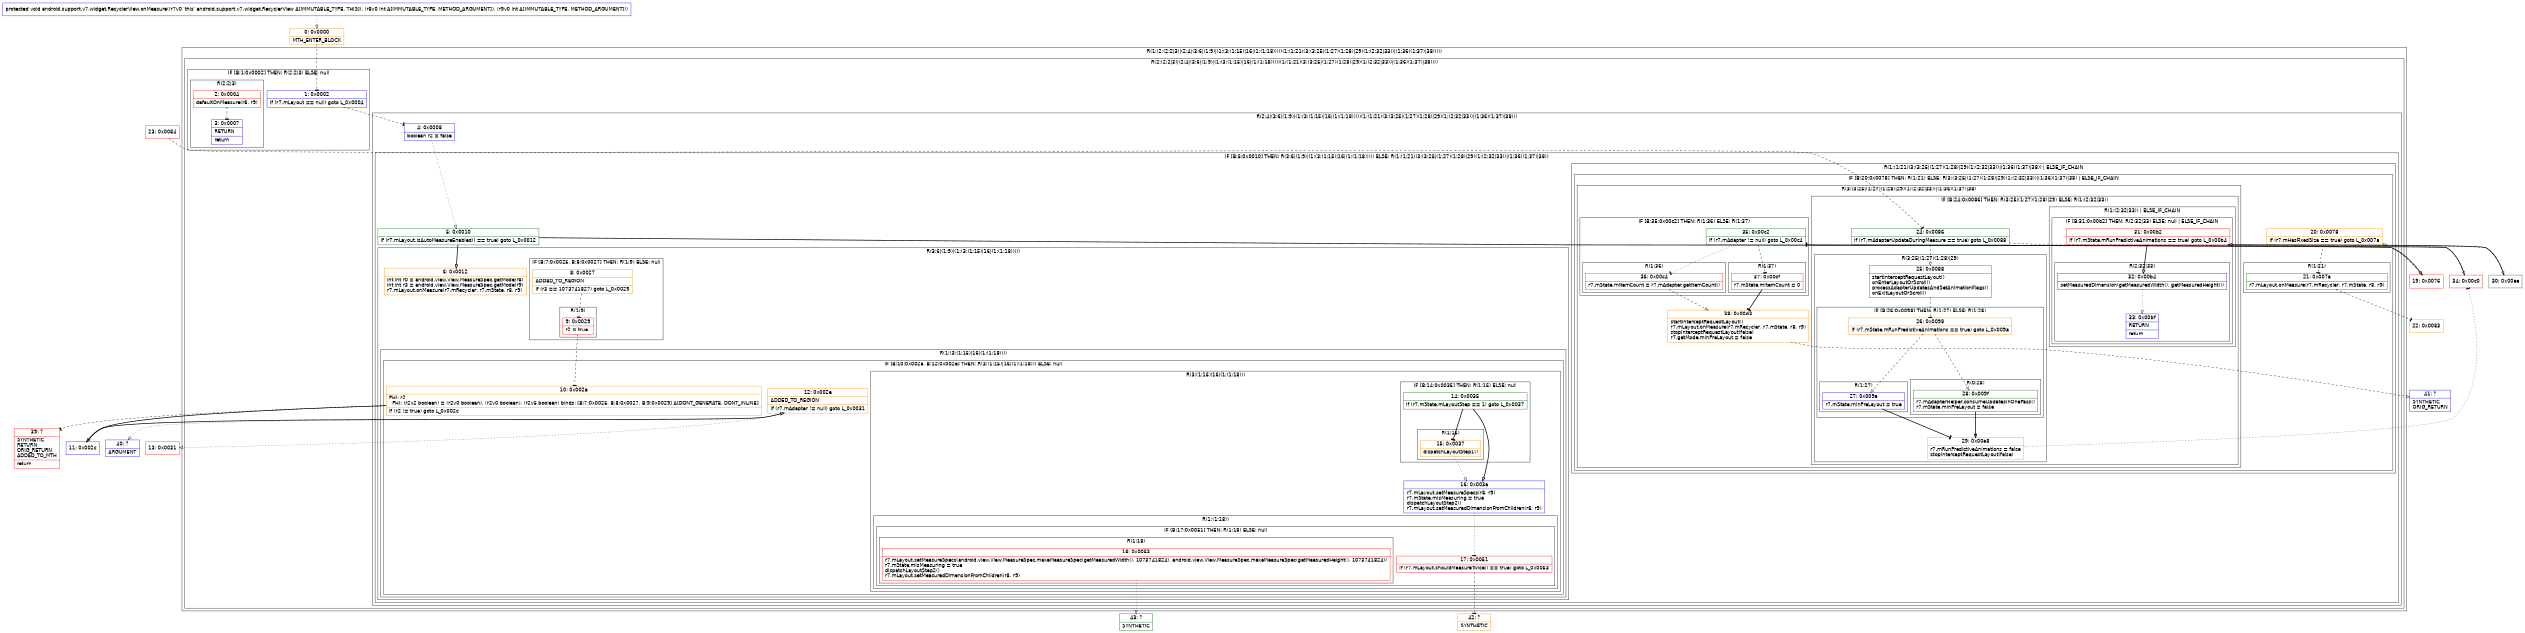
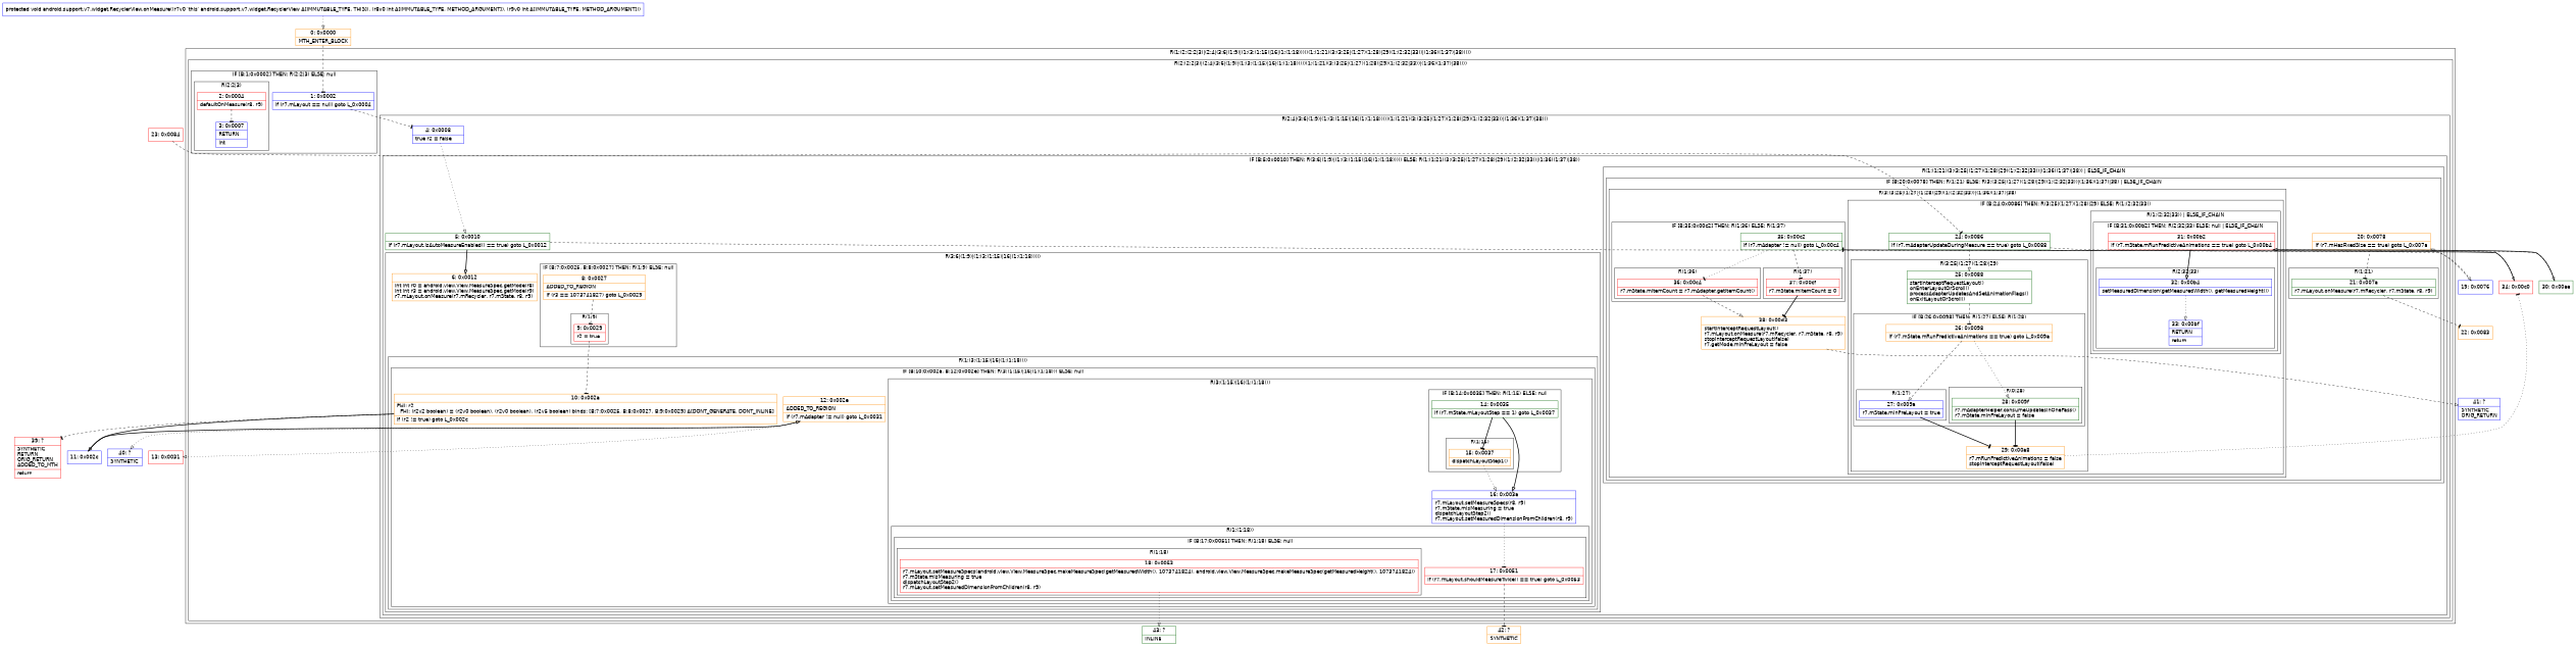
  digraph {
    fontname="DejaVu Sans"
    node [color=red fontname="DejaVu Sans" shape=record]
    edge [arrowhead=onormal fontname="DejaVu Sans" style=dashed]
    n1 [label="{2\:\ 0x0004|defaultOnMeasure(r8, r9)\l}"]
-   n2 [color=blue label="{3\:\ 0x0007|RETURN\l|return\l}"]
+   n2 [color=blue label="{3\:\ 0x0007|RETURN\l|int\l}"]
    n3 [color=blue label="{1\:\ 0x0002|if (r7.mLayout == null) goto L_0x0004\l}"]
    n4 [label="{9\:\ 0x0029|r2 = true\l}"]
    n5 [color=darkorange label="{8\:\ 0x0027|ADDED_TO_REGION\l|if (r3 == 1073741827) goto L_0x0029\l}"]
    n6 [color=darkorange label="{15\:\ 0x0037|dispatchLayoutStep1()\l}"]
    n7 [color=darkgreen label="{14\:\ 0x0035|if (r7.mState.mLayoutStep == 1) goto L_0x0037\l}"]
    n8 [label="{18\:\ 0x0053|r7.mLayout.setMeasureSpecs(android.view.View.MeasureSpec.makeMeasureSpec(getMeasuredWidth(), 1073741824), android.view.View.MeasureSpec.makeMeasureSpec(getMeasuredHeight(), 1073741824))\lr7.mState.mIsMeasuring = true\ldispatchLayoutStep2()\lr7.mLayout.setMeasuredDimensionFromChildren(r8, r9)\l}"]
    n9 [label="{17\:\ 0x0051|if (r7.mLayout.shouldMeasureTwice() == true) goto L_0x0053\l}"]
    n10 [color=blue label="{16\:\ 0x003a|r7.mLayout.setMeasureSpecs(r8, r9)\lr7.mState.mIsMeasuring = true\ldispatchLayoutStep2()\lr7.mLayout.setMeasuredDimensionFromChildren(r8, r9)\l}"]
    n11 [color=darkorange label="{10\:\ 0x002a|PHI: r2 \l  PHI: (r2v2 boolean) = (r2v0 boolean), (r2v0 boolean), (r2v5 boolean) binds: [B:7:0x0025, B:8:0x0027, B:9:0x0029] A[DONT_GENERATE, DONT_INLINE]\l|if (r2 != true) goto L_0x002c\l}"]
    n12 [color=darkorange label="{12\:\ 0x002e|ADDED_TO_REGION\l|if (r7.mAdapter != null) goto L_0x0031\l}"]
    n13 [color=darkorange label="{6\:\ 0x0012|int int r0 = android.view.View.MeasureSpec.getMode(r8)\lint int r3 = android.view.View.MeasureSpec.getMode(r9)\lr7.mLayout.onMeasure(r7.mRecycler, r7.mState, r8, r9)\l}"]
    n14 [color=darkgreen label="{21\:\ 0x007a|r7.mLayout.onMeasure(r7.mRecycler, r7.mState, r8, r9)\l}"]
    n15 [color=blue label="{27\:\ 0x009a|r7.mState.mInPreLayout = true\l}"]
    n16 [color=darkgreen label="{28\:\ 0x009f|r7.mAdapterHelper.consumeUpdatesInOnePass()\lr7.mState.mInPreLayout = false\l}"]
    n17 [color=darkorange label="{26\:\ 0x0098|if (r7.mState.mRunPredictiveAnimations == true) goto L_0x009a\l}"]
    n18 [color=darkgreen label="{25\:\ 0x0088|startInterceptRequestLayout()\lonEnterLayoutOrScroll()\lprocessAdapterUpdatesAndSetAnimationFlags()\lonExitLayoutOrScroll()\l}"]
    n19 [color=darkorange label="{29\:\ 0x00a8|r7.mRunPredictiveAnimations = false\lstopInterceptRequestLayout(false)\l}"]
    n20 [color=blue label="{32\:\ 0x00b4|setMeasuredDimension(getMeasuredWidth(), getMeasuredHeight())\l}"]
    n21 [color=blue label="{33\:\ 0x00bf|RETURN\l|return\l}"]
    n22 [label="{31\:\ 0x00b2|if (r7.mState.mRunPredictiveAnimations == true) goto L_0x00b4\l}"]
    n23 [color=darkgreen label="{24\:\ 0x0086|if (r7.mAdapterUpdateDuringMeasure == true) goto L_0x0088\l}"]
    n24 [label="{36\:\ 0x00c4|r7.mState.mItemCount = r7.mAdapter.getItemCount()\l}"]
    n25 [label="{37\:\ 0x00cf|r7.mState.mItemCount = 0\l}"]
    n26 [color=darkgreen label="{35\:\ 0x00c2|if (r7.mAdapter != null) goto L_0x00c4\l}"]
    n27 [color=darkorange label="{38\:\ 0x00d3|startInterceptRequestLayout()\lr7.mLayout.onMeasure(r7.mRecycler, r7.mState, r8, r9)\lstopInterceptRequestLayout(false)\lr7.getMode.mInPreLayout = false\l}"]
    n28 [color=darkorange label="{20\:\ 0x0078|if (r7.mHasFixedSize == true) goto L_0x007a\l}"]
    n29 [color=darkgreen label="{5\:\ 0x0010|if (r7.mLayout.isAutoMeasureEnabled() == true) goto L_0x0012\l}"]
-   n30 [color=blue label="{4\:\ 0x0008|boolean r2 = false\l}"]
-   n31 [color=darkgreen label="{43\:\ ?|SYNTHETIC\l}"]
+   n30 [color=blue label="{4\:\ 0x0008|true r2 = false\l}"]
+   n31 [color=darkgreen label="{43\:\ ?|INLINE\l}"]
    n32 [color=darkorange label="{42\:\ ?|SYNTHETIC\l}"]
    n33 [color=blue label="{11\:\ 0x002c}"]
    n34 [label="{39\:\ ?|SYNTHETIC\lRETURN\lORIG_RETURN\lADDED_TO_MTH\l|return\l}"]
    n35 [label="{13\:\ 0x0031}"]
-   n36 [color=blue label="{40\:\ ?|ARGUMENT\l}"]
+   n36 [color=blue label="{40\:\ ?|SYNTHETIC\l}"]
    n37 [color=darkorange label="{22\:\ 0x0083}"]
    n38 [label="{34\:\ 0x00c0}"]
    n39 [color=darkgreen label="{30\:\ 0x00ae}"]
    n40 [color=blue label="{41\:\ ?|SYNTHETIC\lORIG_RETURN\l}"]
-   n41 [label="{19\:\ 0x0076}"]
+   n41 [color=blue label="{19\:\ 0x0076}"]
    n42 [label="{23\:\ 0x0084}"]
    n43 [color=darkorange label="{0\:\ 0x0000|MTH_ENTER_BLOCK\l}"]
    n44 [color=blue label="{protected void android.support.v7.widget.RecyclerView.onMeasure((r7v0 'this' android.support.v7.widget.RecyclerView A[IMMUTABLE_TYPE, THIS]), (r8v0 int A[IMMUTABLE_TYPE, METHOD_ARGUMENT]), (r9v0 int A[IMMUTABLE_TYPE, METHOD_ARGUMENT])) }"]
    subgraph cluster_1 {
      label="R(1:(2:(2:2|3)|(2:4|(3:6|(1:9)|(1:(3:(1:15)|16|(1:(1:18)))))(1:(1:21)(3:(3:25|(1:27)(1:28)|29)(1:(2:32|33))|(1:36)(1:37)|38)))))"
      subgraph cluster_2 {
        label="R(2:(2:2|3)|(2:4|(3:6|(1:9)|(1:(3:(1:15)|16|(1:(1:18)))))(1:(1:21)(3:(3:25|(1:27)(1:28)|29)(1:(2:32|33))|(1:36)(1:37)|38))))"
        subgraph cluster_3 {
          label="IF [B:1:0x0002] THEN: R(2:2|3) ELSE: null"
          n3
          subgraph cluster_4 {
            label="R(2:2|3)"
            n1
            n2
          }
        }
        subgraph cluster_5 {
          label="R(2:4|(3:6|(1:9)|(1:(3:(1:15)|16|(1:(1:18)))))(1:(1:21)(3:(3:25|(1:27)(1:28)|29)(1:(2:32|33))|(1:36)(1:37)|38)))"
          n30
          subgraph cluster_6 {
            label="IF [B:5:0x0010] THEN: R(3:6|(1:9)|(1:(3:(1:15)|16|(1:(1:18))))) ELSE: R(1:(1:21)(3:(3:25|(1:27)(1:28)|29)(1:(2:32|33))|(1:36)(1:37)|38))"
            n29
            subgraph cluster_7 {
              label="R(3:6|(1:9)|(1:(3:(1:15)|16|(1:(1:18)))))"
              n13
              subgraph cluster_8 {
                label="IF [B:7:0x0025, B:8:0x0027] THEN: R(1:9) ELSE: null"
                n5
                subgraph cluster_9 {
                  label="R(1:9)"
                  n4
                }
              }
              subgraph cluster_10 {
                label="R(1:(3:(1:15)|16|(1:(1:18))))"
                subgraph cluster_11 {
                  label="IF [B:10:0x002a, B:12:0x002e] THEN: R(3:(1:15)|16|(1:(1:18))) ELSE: null"
                  n11
                  n12
                  subgraph cluster_12 {
                    label="R(3:(1:15)|16|(1:(1:18)))"
                    n10
                    subgraph cluster_13 {
                      label="IF [B:14:0x0035] THEN: R(1:15) ELSE: null"
                      n7
                      subgraph cluster_14 {
                        label="R(1:15)"
                        n6
                      }
                    }
                    subgraph cluster_15 {
                      label="R(1:(1:18))"
                      subgraph cluster_16 {
                        label="IF [B:17:0x0051] THEN: R(1:18) ELSE: null"
                        n9
                        subgraph cluster_17 {
                          label="R(1:18)"
                          n8
                        }
                      }
                    }
                  }
                }
              }
            }
            subgraph cluster_18 {
              label="R(1:(1:21)(3:(3:25|(1:27)(1:28)|29)(1:(2:32|33))|(1:36)(1:37)|38)) | ELSE_IF_CHAIN\l"
              subgraph cluster_19 {
                label="IF [B:20:0x0078] THEN: R(1:21) ELSE: R(3:(3:25|(1:27)(1:28)|29)(1:(2:32|33))|(1:36)(1:37)|38) | ELSE_IF_CHAIN\l"
                n28
                subgraph cluster_20 {
                  label="R(1:21)"
                  n14
                }
                subgraph cluster_21 {
                  label="R(3:(3:25|(1:27)(1:28)|29)(1:(2:32|33))|(1:36)(1:37)|38)"
                  n27
                  subgraph cluster_22 {
                    label="IF [B:24:0x0086] THEN: R(3:25|(1:27)(1:28)|29) ELSE: R(1:(2:32|33))"
                    n23
                    subgraph cluster_23 {
                      label="R(3:25|(1:27)(1:28)|29)"
                      n18
                      n19
                      subgraph cluster_24 {
                        label="IF [B:26:0x0098] THEN: R(1:27) ELSE: R(1:28)"
                        n17
                        subgraph cluster_25 {
                          label="R(1:27)"
                          n15
                        }
                        subgraph cluster_26 {
                          label="R(0:28)"
                          n16
                        }
                      }
                    }
                    subgraph cluster_27 {
                      label="R(1:(2:32|33)) | ELSE_IF_CHAIN\l"
                      subgraph cluster_28 {
                        label="IF [B:31:0x00b2] THEN: R(2:32|33) ELSE: null | ELSE_IF_CHAIN\l"
                        n22
                        subgraph cluster_29 {
                          label="R(2:32|33)"
                          n20
                          n21
                        }
                      }
                    }
                  }
                  subgraph cluster_30 {
                    label="IF [B:35:0x00c2] THEN: R(1:36) ELSE: R(1:37)"
                    n26
                    subgraph cluster_31 {
                      label="R(1:36)"
                      n24
                    }
                    subgraph cluster_32 {
                      label="R(1:37)"
                      n25
                    }
                  }
                }
              }
            }
          }
        }
      }
    }
    n1 -> n2 [arrowhead=tee]
    n3 -> n30 [arrowhead=tee]
    n4 -> n11 [arrowhead=tee]
    n5 -> n4 [arrowhead=tee]
    n6 -> n10 [style=dotted]
    n7 -> n6 [arrowhead=tee style=bold]
    n7 -> n10 [style=bold]
    n8 -> n31 [style=dotted]
    n9 -> n32 [arrowhead=tee]
    n10 -> n9 [arrowhead=tee style=dotted]
    n11 -> n33 [style=bold]
    n11 -> n34 [arrowhead=tee]
    n12 -> n35 [style=dotted]
    n12 -> n36 [style=dotted]
    n14 -> n37 [arrowhead=tee]
    n15 -> n19 [arrowhead=tee style=bold]
-   n16 -> n19 [style=bold]
+   n16 -> n19 [arrowhead=tee style=bold]
    n17 -> n15
-   n17 -> n16
+   n17 -> n16 [style=dotted]
    n18 -> n17 [arrowhead=tee]
    n19 -> n38 [arrowhead=tee style=dotted]
    n20 -> n21 [style=dotted]
    n22 -> n20 [style=bold]
    n22 -> n38
    n23 -> n18
    n23 -> n39
    n24 -> n27
    n25 -> n27 [arrowhead=tee style=bold]
    n26 -> n24 [arrowhead=tee style=dotted]
    n26 -> n25 [arrowhead=tee]
    n27 -> n40
    n28 -> n14 [arrowhead=tee]
    n29 -> n13 [style=bold]
-   n29 -> n41 [style=bold]
+   n29 -> n41
    n30 -> n29 [style=dotted]
    n33 -> n12 [style=bold]
    n38 -> n26 [arrowhead=tee style=bold]
    n39 -> n22 [style=bold]
    n41 -> n28
    n42 -> n23 [arrowhead=tee]
    n43 -> n3 [arrowhead=tee]
    n44 -> n43 [style=dotted]
  }
